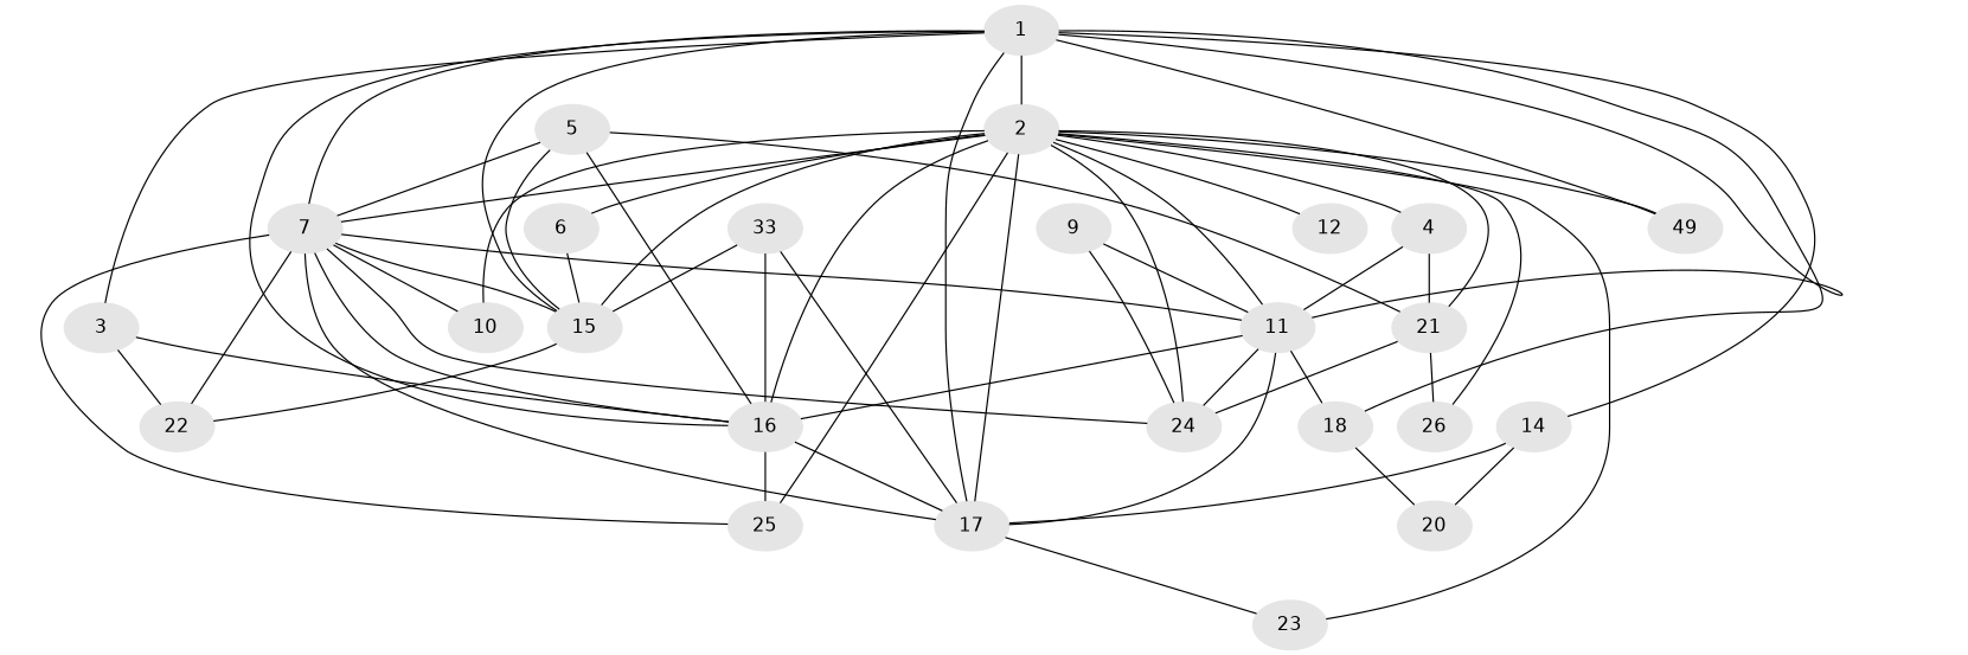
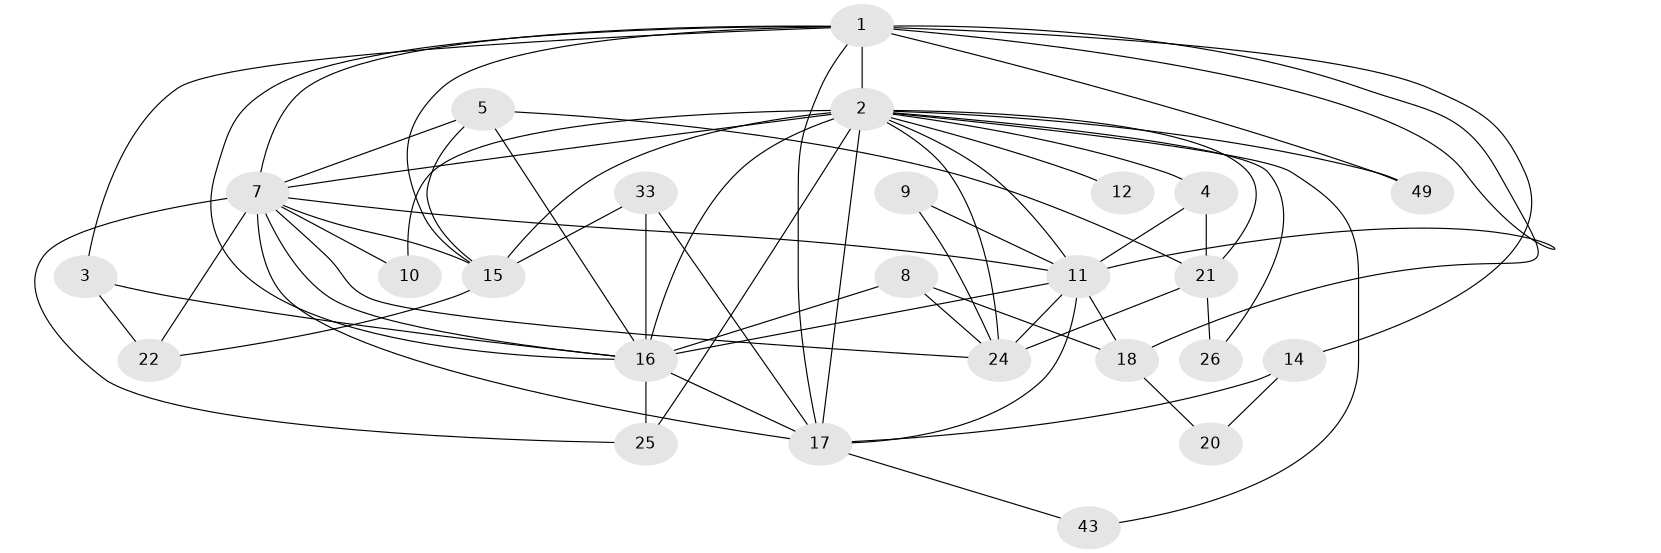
  graph {
    fontname="DejaVu Sans"
    node [color=gray90 fontname="DejaVu Sans" style=filled]
    edge [fontname="DejaVu Sans" weight=1.0]
    1
    2
    3
    7
    11
    14
    15
    16
    17
    18
    n11 [label=49]
    4
-   6
    10
    12
    21
-   23
+   23 [label=43]
    24
    25
    26
    22
    20
    5
+   8
    9
    n26 [label=33]
    1 -- 2 [weight=4.0]
    1 -- 3
    1 -- 7 [weight=2.0]
    1 -- 11 [weight=4.0]
    1 -- 14
    1 -- 15
    1 -- 16 [weight=4.0]
    1 -- 17 [weight=2.0]
    1 -- 18
    1 -- n11
    2 -- 7 [weight=2.0]
    2 -- 11 [weight=4.0]
    2 -- 15
    2 -- 16 [weight=4.0]
    2 -- 17 [weight=2.0]
    2 -- n11 [weight=2.0]
    2 -- 4
-   2 -- 6
    2 -- 10
    2 -- 12
    2 -- 21
    2 -- 23
    2 -- 24 [weight=2.0]
    2 -- 25
    2 -- 26 [weight=2.0]
    3 -- 16
    3 -- 22
    7 -- 11 [weight=3.0]
    7 -- 15
    7 -- 16 [weight=2.0]
    7 -- 17 [weight=2.0]
    7 -- 10
    7 -- 24
    7 -- 25
    7 -- 22
    11 -- 16 [weight=5.0]
    11 -- 17 [weight=3.0]
    11 -- 18
    11 -- 24
    14 -- 17
    14 -- 20
    15 -- 22
    16 -- 17 [weight=2.0]
    16 -- 25 [weight=2.0]
    17 -- 23
    18 -- 20
    4 -- 11 [weight=2.0]
    4 -- 21
-   6 -- 15
    21 -- 24
    21 -- 26
    5 -- 7
    5 -- 15
    5 -- 16
    5 -- 21
+   8 -- 16
+   8 -- 18
+   8 -- 24
    9 -- 11
    9 -- 24
    n26 -- 15
    n26 -- 16
    n26 -- 17
  }
